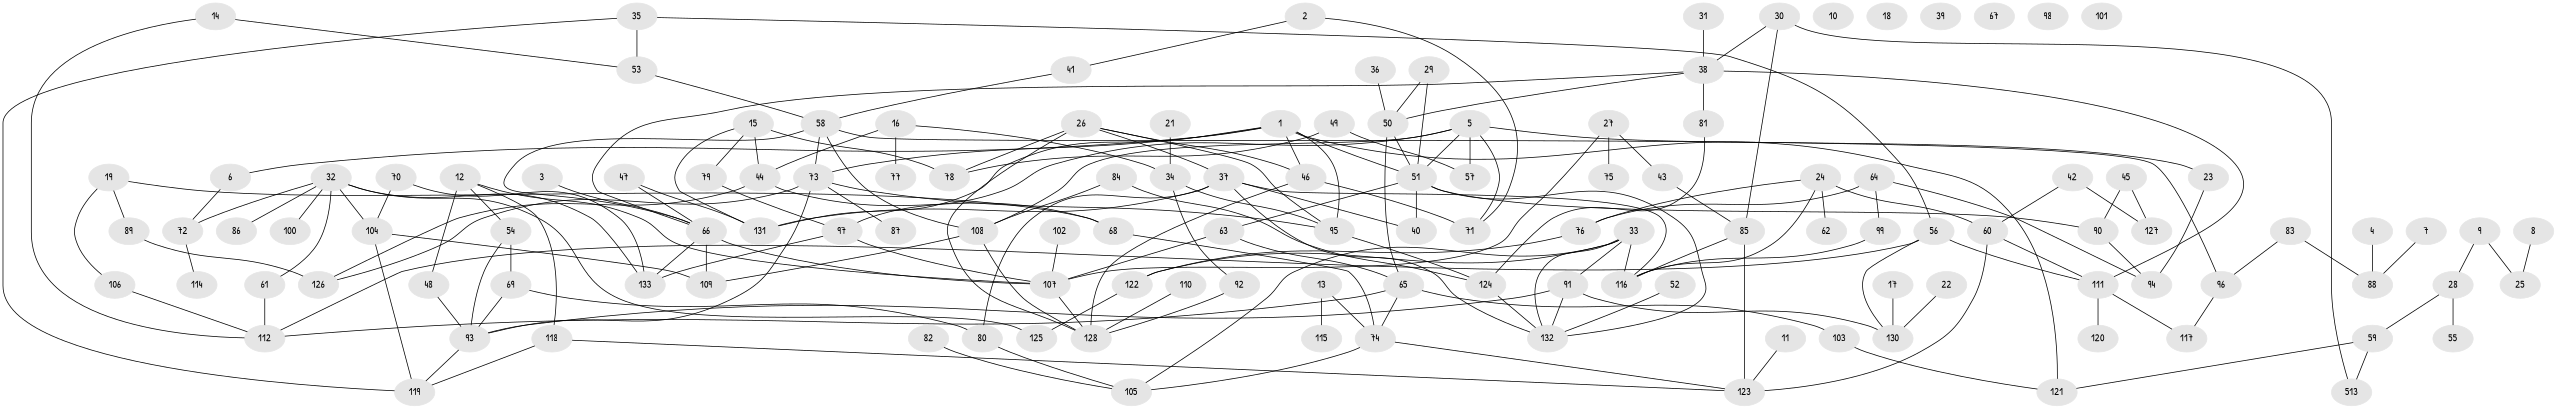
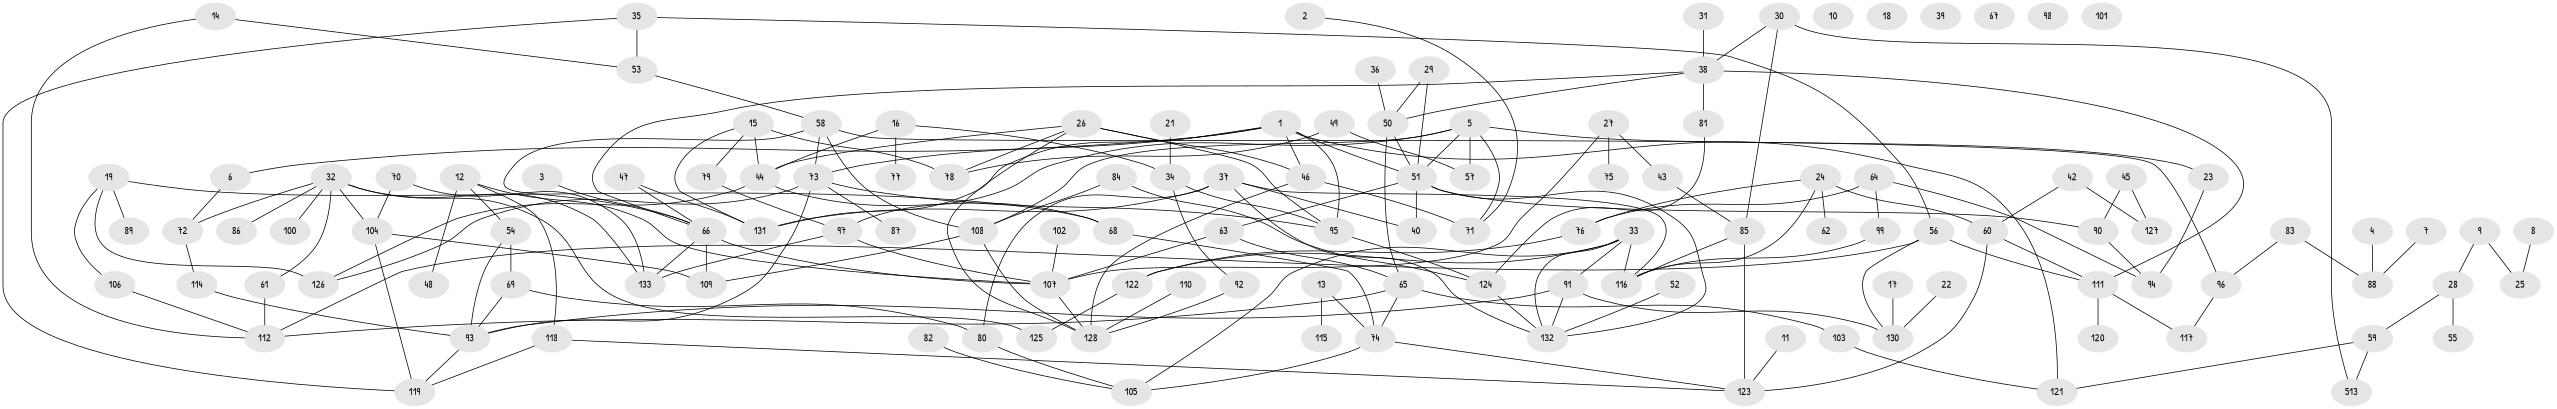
  graph {
    fontname="Patrick Hand"
    node [color=gray90 fontname="Patrick Hand" style=filled]
    edge [fontname="Patrick Hand"]
    1
    6
    46
    51
    73
    95
    121
    131
    72
    71
    128
    40
    132
    90
    63
    126
    93
    87
    124
    2
-   41
    58
    3
    66
    107
    133
    109
    118
    123
    119
    4
    88
    5
    23
    57
    97
    108
    94
    114
    7
    8
    25
    9
    28
    55
    59
    10
    11
    12
    48
    54
    69
    13
    74
    115
    105
    14
    53
    112
    15
    44
    78
    79
    68
    16
    34
    77
    92
    17
    130
    18
    19
    89
    106
    30
    38
    85
    n78 [label=513]
    80
    103
    21
    22
    24
    60
    62
    76
    116
    111
    122
    26
    37
    27
    43
    75
    52
    29
    50
    65
    81
    31
    32
    61
    86
    100
    104
    125
    33
    91
    35
    56
    36
    117
    120
    39
    96
    42
    127
    45
    47
    49
    64
    99
    67
    70
    82
    83
    84
    98
    101
    102
    110
    1 -- 6
    1 -- 46
    1 -- 51
    1 -- 73
    1 -- 95
    1 -- 121
    1 -- 131
    6 -- 72
    46 -- 71
    46 -- 128
    51 -- 40
    51 -- 132
    51 -- 90
    51 -- 63
    73 -- 95
    73 -- 126
    73 -- 93
    73 -- 87
    95 -- 124
    72 -- 114
    90 -- 94
    63 -- 107
    63 -- 65
    93 -- 119
    124 -- 132
    2 -- 71
-   2 -- 41
-   41 -- 58
    58 -- 73
    58 -- 66
    58 -- 108
    58 -- 96
    3 -- 66
    66 -- 107
    66 -- 133
    66 -- 109
    107 -- 128
    118 -- 123
    118 -- 119
    4 -- 88
    5 -- 51
    5 -- 71
    5 -- 23
    5 -- 57
    5 -- 97
    5 -- 108
    23 -- 94
    97 -- 107
    97 -- 133
    108 -- 128
    108 -- 109
    7 -- 88
    8 -- 25
    9 -- 25
    9 -- 28
    28 -- 55
    28 -- 59
    59 -- 121
    59 -- n78
    11 -- 123
    12 -- 107
    12 -- 118
    12 -- 48
    12 -- 54
-   48 -- 93
+   114 -- 93
    54 -- 93
    54 -- 69
    69 -- 93
    69 -- 80
    13 -- 74
    13 -- 115
    74 -- 123
    74 -- 105
    14 -- 53
    14 -- 112
    53 -- 58
    15 -- 131
    15 -- 44
    15 -- 78
    15 -- 79
    44 -- 126
    44 -- 68
    79 -- 97
    68 -- 74
    16 -- 44
    16 -- 34
    16 -- 77
    34 -- 95
    34 -- 92
    92 -- 128
    17 -- 130
-   89 -- 126
+   19 -- 126
    19 -- 68
    19 -- 89
    19 -- 106
    106 -- 112
    30 -- 38
    30 -- 85
    30 -- n78
    38 -- 66
    38 -- 111
    38 -- 50
    38 -- 81
    85 -- 123
    85 -- 116
    80 -- 105
    103 -- 121
    21 -- 34
    22 -- 130
    24 -- 60
    24 -- 62
    24 -- 76
    24 -- 116
    60 -- 123
    60 -- 111
    76 -- 122
    111 -- 117
    111 -- 120
    122 -- 125
    26 -- 46
    26 -- 95
    26 -- 128
    26 -- 78
-   26 -- 37
+   26 -- 44
    37 -- 131
    37 -- 40
    37 -- 132
    37 -- 80
    37 -- 116
    27 -- 107
    27 -- 43
    27 -- 75
    43 -- 85
    52 -- 132
    29 -- 51
    29 -- 50
    50 -- 51
    50 -- 65
    65 -- 74
    65 -- 112
    65 -- 103
    81 -- 124
    31 -- 38
    32 -- 72
    32 -- 133
    32 -- 61
    32 -- 86
    32 -- 100
    32 -- 104
    32 -- 125
    61 -- 112
    104 -- 109
    104 -- 119
    33 -- 132
    33 -- 105
    33 -- 116
    33 -- 122
    33 -- 91
    91 -- 132
    91 -- 93
    91 -- 130
    35 -- 119
    35 -- 53
    35 -- 56
    56 -- 112
    56 -- 130
    56 -- 111
    36 -- 50
    96 -- 117
    42 -- 60
    42 -- 127
    45 -- 90
    45 -- 127
    47 -- 131
    47 -- 66
    49 -- 57
    49 -- 78
    64 -- 94
    64 -- 76
    64 -- 99
    99 -- 116
    70 -- 133
    70 -- 104
    82 -- 105
    83 -- 88
    83 -- 96
    84 -- 124
    84 -- 108
    102 -- 107
    110 -- 128
  }
